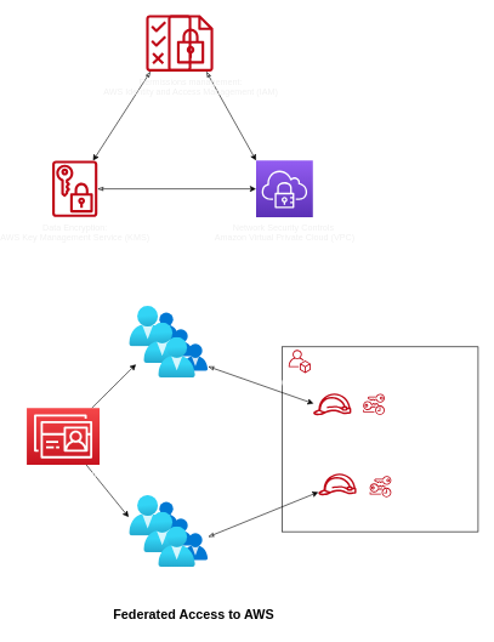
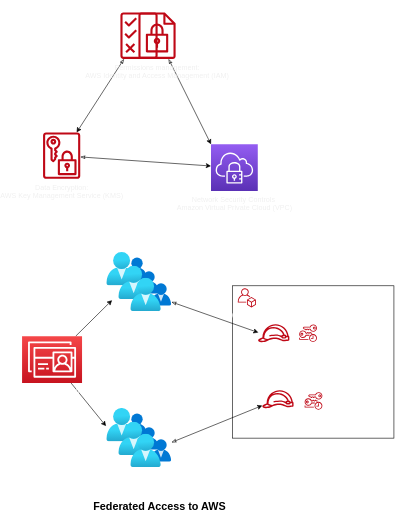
  <mxCell id="0" />
  <mxCell id="1" parent="0" />
  <mxCell id="2" value="" style="rounded=0;whiteSpace=wrap;html=1;fontColor=#FFFFFF;fillColor=none;" parent="1" vertex="1"><mxGeometry x="371" y="476" width="269" height="254" as="geometry" /></mxCell>
  <mxCell id="3" style="edgeStyle=none;html=1;startArrow=classicThin;startFill=0;strokeColor=default;" parent="1" source="4" target="5" edge="1"><mxGeometry relative="1" as="geometry" /></mxCell>
  <mxCell id="4" value="&lt;span style=&quot;color: rgb(240 , 240 , 240)&quot;&gt;Data Encryption: &lt;br&gt;AWS Key Management Service (KMS)&lt;/span&gt;" style="sketch=0;outlineConnect=0;fontColor=#232F3E;gradientColor=none;fillColor=#BF0816;strokeColor=none;dashed=0;verticalLabelPosition=bottom;verticalAlign=top;align=center;html=1;fontSize=12;fontStyle=0;aspect=fixed;pointerEvents=1;shape=mxgraph.aws4.data_encryption_key;" parent="1" vertex="1"><mxGeometry x="55" y="220" width="62" height="78" as="geometry" /></mxCell>
- <mxCell id="5" value="&lt;span style=&quot;color: rgb(240 , 240 , 240)&quot;&gt;Network Security Controls&amp;nbsp;&lt;/span&gt;&lt;br style=&quot;color: rgb(240 , 240 , 240)&quot;&gt;&lt;span style=&quot;color: rgb(240 , 240 , 240)&quot;&gt;Amazon Virtual Private Cloud (VPC)&lt;/span&gt;" style="sketch=0;points=[[0,0,0],[0.25,0,0],[0.5,0,0],[0.75,0,0],[1,0,0],[0,1,0],[0.25,1,0],[0.5,1,0],[0.75,1,0],[1,1,0],[0,0.25,0],[0,0.5,0],[0,0.75,0],[1,0.25,0],[1,0.5,0],[1,0.75,0]];outlineConnect=0;fontColor=#232F3E;gradientColor=#945DF2;gradientDirection=north;fillColor=#5A30B5;strokeColor=#ffffff;dashed=0;verticalLabelPosition=bottom;verticalAlign=top;align=center;html=1;fontSize=12;fontStyle=0;aspect=fixed;shape=mxgraph.aws4.resourceIcon;resIcon=mxgraph.aws4.client_vpn;" parent="1" vertex="1"><mxGeometry x="335" y="220" width="78" height="78" as="geometry" /></mxCell>
+ <mxCell id="5" value="&lt;span style=&quot;color: rgb(240 , 240 , 240)&quot;&gt;Network Security Controls&amp;nbsp;&lt;/span&gt;&lt;br style=&quot;color: rgb(240 , 240 , 240)&quot;&gt;&lt;span style=&quot;color: rgb(240 , 240 , 240)&quot;&gt;Amazon Virtual Private Cloud (VPC)&lt;/span&gt;" style="sketch=0;points=[[0,0,0],[0.25,0,0],[0.5,0,0],[0.75,0,0],[1,0,0],[0,1,0],[0.25,1,0],[0.5,1,0],[0.75,1,0],[1,1,0],[0,0.25,0],[0,0.5,0],[0,0.75,0],[1,0.25,0],[1,0.5,0],[1,0.75,0]];outlineConnect=0;fontColor=#232F3E;gradientColor=#945DF2;gradientDirection=north;fillColor=#5A30B5;strokeColor=#ffffff;dashed=0;verticalLabelPosition=bottom;verticalAlign=top;align=center;html=1;fontSize=12;fontStyle=0;aspect=fixed;shape=mxgraph.aws4.resourceIcon;resIcon=mxgraph.aws4.client_vpn;" parent="1" vertex="1"><mxGeometry x="335" y="240" width="78" height="78" as="geometry" /></mxCell>
  <mxCell id="6" style="edgeStyle=none;html=1;startArrow=classicThin;startFill=0;strokeColor=default;" parent="1" source="7" target="4" edge="1"><mxGeometry relative="1" as="geometry" /></mxCell>
  <mxCell id="7" value="" style="sketch=0;outlineConnect=0;fontColor=#232F3E;gradientColor=none;fillColor=#BF0816;strokeColor=none;dashed=0;verticalLabelPosition=bottom;verticalAlign=top;align=center;html=1;fontSize=12;fontStyle=0;aspect=fixed;pointerEvents=1;shape=mxgraph.aws4.permissions;" parent="1" vertex="1"><mxGeometry x="184" y="20" width="62" height="78" as="geometry" /></mxCell>
  <mxCell id="8" style="edgeStyle=none;html=1;startArrow=classicThin;startFill=0;strokeColor=default;entryX=0;entryY=0;entryDx=0;entryDy=0;entryPerimeter=0;" parent="1" source="9" target="5" edge="1"><mxGeometry relative="1" as="geometry" /></mxCell>
  <mxCell id="9" value="&lt;span style=&quot;color: rgb(240 , 240 , 240)&quot;&gt;Permissions management:&lt;/span&gt;&lt;br style=&quot;color: rgb(240 , 240 , 240)&quot;&gt;&lt;span style=&quot;color: rgb(240 , 240 , 240)&quot;&gt;AWS Identity and Access Management (IAM)&lt;/span&gt;" style="sketch=0;outlineConnect=0;fontColor=#232F3E;gradientColor=none;fillColor=#BF0816;strokeColor=none;dashed=0;verticalLabelPosition=bottom;verticalAlign=top;align=center;html=1;fontSize=12;fontStyle=0;aspect=fixed;pointerEvents=1;shape=mxgraph.aws4.encrypted_data;" parent="1" vertex="1"><mxGeometry x="214" y="20" width="62" height="78" as="geometry" /></mxCell>
  <mxCell id="10" style="edgeStyle=none;html=1;" parent="1" source="12" edge="1"><mxGeometry relative="1" as="geometry"><mxPoint x="170" y="500" as="targetPoint" /></mxGeometry></mxCell>
  <mxCell id="11" style="edgeStyle=none;html=1;" parent="1" source="12" edge="1"><mxGeometry relative="1" as="geometry"><mxPoint x="160" y="710" as="targetPoint" /></mxGeometry></mxCell>
  <mxCell id="12" value="&lt;font color=&quot;#ffffff&quot;&gt;Corporate Identity Provider&lt;/font&gt;" style="sketch=0;points=[[0,0,0],[0.25,0,0],[0.5,0,0],[0.75,0,0],[1,0,0],[0,1,0],[0.25,1,0],[0.5,1,0],[0.75,1,0],[1,1,0],[0,0.25,0],[0,0.5,0],[0,0.75,0],[1,0.25,0],[1,0.5,0],[1,0.75,0]];outlineConnect=0;fontColor=#232F3E;gradientColor=#F54749;gradientDirection=north;fillColor=#C7131F;strokeColor=#ffffff;dashed=0;verticalLabelPosition=bottom;verticalAlign=top;align=center;html=1;fontSize=12;fontStyle=0;aspect=fixed;shape=mxgraph.aws4.resourceIcon;resIcon=mxgraph.aws4.directory_service;" parent="1" vertex="1"><mxGeometry x="20" y="560" width="100" height="78" as="geometry" /></mxCell>
  <mxCell id="13" value="" style="aspect=fixed;html=1;points=[];align=center;image;fontSize=12;image=img/lib/azure2/identity/Groups.svg;fontColor=#FFFFFF;" parent="1" vertex="1"><mxGeometry x="161" y="420" width="68" height="56.0" as="geometry" /></mxCell>
  <mxCell id="14" value="" style="aspect=fixed;html=1;points=[];align=center;image;fontSize=12;image=img/lib/azure2/identity/Groups.svg;fontColor=#FFFFFF;" parent="1" vertex="1"><mxGeometry x="181" y="443" width="68" height="56.0" as="geometry" /></mxCell>
  <mxCell id="15" style="edgeStyle=none;html=1;entryX=0.009;entryY=0.467;entryDx=0;entryDy=0;entryPerimeter=0;fontColor=#FFFFFF;startArrow=classicThin;startFill=0;strokeColor=default;" parent="1" source="16" target="22" edge="1"><mxGeometry relative="1" as="geometry" /></mxCell>
  <mxCell id="16" value="Corporate Identities&lt;br&gt;(administrators)" style="aspect=fixed;html=1;points=[];align=center;image;fontSize=12;image=img/lib/azure2/identity/Groups.svg;fontColor=#FFFFFF;" parent="1" vertex="1"><mxGeometry x="201" y="463" width="68" height="56.0" as="geometry" /></mxCell>
  <mxCell id="17" value="" style="aspect=fixed;html=1;points=[];align=center;image;fontSize=12;image=img/lib/azure2/identity/Groups.svg;fontColor=#FFFFFF;" parent="1" vertex="1"><mxGeometry x="161" y="680" width="68" height="56.0" as="geometry" /></mxCell>
  <mxCell id="18" value="" style="aspect=fixed;html=1;points=[];align=center;image;fontSize=12;image=img/lib/azure2/identity/Groups.svg;fontColor=#FFFFFF;" parent="1" vertex="1"><mxGeometry x="181" y="703" width="68" height="56.0" as="geometry" /></mxCell>
  <mxCell id="19" style="edgeStyle=none;html=1;fontColor=#FFFFFF;startArrow=classicThin;startFill=0;strokeColor=default;" parent="1" source="20" target="25" edge="1"><mxGeometry relative="1" as="geometry" /></mxCell>
  <mxCell id="20" value="Corporate Identities&lt;br&gt;(developers)" style="aspect=fixed;html=1;points=[];align=center;image;fontSize=12;image=img/lib/azure2/identity/Groups.svg;fontColor=#FFFFFF;" parent="1" vertex="1"><mxGeometry x="201" y="723" width="68" height="56.0" as="geometry" /></mxCell>
  <mxCell id="21" value="&lt;font color=&quot;#ffffff&quot;&gt;AWS account&lt;/font&gt;" style="sketch=0;outlineConnect=0;fontColor=#232F3E;gradientColor=none;fillColor=#BF0816;strokeColor=none;dashed=0;verticalLabelPosition=bottom;verticalAlign=top;align=center;html=1;fontSize=12;fontStyle=0;aspect=fixed;pointerEvents=1;shape=mxgraph.aws4.organizations_account;" parent="1" vertex="1"><mxGeometry x="379.64" y="480" width="30.36" height="32" as="geometry" /></mxCell>
  <mxCell id="22" value="&lt;font color=&quot;#ffffff&quot;&gt;IAM role: &lt;br&gt;administrator&lt;/font&gt;" style="sketch=0;outlineConnect=0;fontColor=#232F3E;gradientColor=none;fillColor=#BF0816;strokeColor=none;dashed=0;verticalLabelPosition=bottom;verticalAlign=top;align=center;html=1;fontSize=12;fontStyle=0;aspect=fixed;pointerEvents=1;shape=mxgraph.aws4.role;" parent="1" vertex="1"><mxGeometry x="413" y="540" width="53.18" height="30" as="geometry" /></mxCell>
  <mxCell id="23" value="" style="sketch=0;outlineConnect=0;fontColor=#232F3E;gradientColor=none;fillColor=#BF0816;strokeColor=none;dashed=0;verticalLabelPosition=bottom;verticalAlign=top;align=center;html=1;fontSize=12;fontStyle=0;aspect=fixed;pointerEvents=1;shape=mxgraph.aws4.temporary_security_credential;" parent="1" vertex="1"><mxGeometry x="491.1" y="653" width="29.62" height="30" as="geometry" /></mxCell>
  <mxCell id="24" value="" style="sketch=0;outlineConnect=0;fontColor=#232F3E;gradientColor=none;fillColor=#BF0816;strokeColor=none;dashed=0;verticalLabelPosition=bottom;verticalAlign=top;align=center;html=1;fontSize=12;fontStyle=0;aspect=fixed;pointerEvents=1;shape=mxgraph.aws4.temporary_security_credential;" parent="1" vertex="1"><mxGeometry x="482.08" y="540" width="29.62" height="30" as="geometry" /></mxCell>
  <mxCell id="25" value="&lt;font color=&quot;#ffffff&quot;&gt;IAM role: &lt;br&gt;developer&lt;/font&gt;" style="sketch=0;outlineConnect=0;fontColor=#232F3E;gradientColor=none;fillColor=#BF0816;strokeColor=none;dashed=0;verticalLabelPosition=bottom;verticalAlign=top;align=center;html=1;fontSize=12;fontStyle=0;aspect=fixed;pointerEvents=1;shape=mxgraph.aws4.role;" parent="1" vertex="1"><mxGeometry x="420" y="650" width="53.18" height="30" as="geometry" /></mxCell>
  <mxCell id="26" value="Temporary security credentials" style="text;html=1;strokeColor=none;fillColor=none;align=center;verticalAlign=middle;whiteSpace=wrap;rounded=0;fontColor=#FFFFFF;" parent="1" vertex="1"><mxGeometry x="520" y="595" width="110" height="30" as="geometry" /></mxCell>
  <mxCell id="27" value="&lt;h2&gt;Federated Access to AWS&lt;/h2&gt;" style="text;html=1;strokeColor=none;fillColor=none;align=center;verticalAlign=middle;whiteSpace=wrap;rounded=0;" parent="1" vertex="1"><mxGeometry x="89" y="830" width="321" height="30" as="geometry" /></mxCell>
